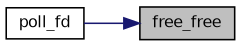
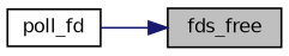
  digraph {
    rankdir=RL
    node [color=black fontname=Helvetica fontsize=10 shape=record style=filled]
-   n1 [fillcolor=grey75 fontcolor=black height=0.2 label=free_free width=0.4]
+   n1 [fillcolor=grey75 fontcolor=black height=0.2 label=fds_free width=0.4]
    n2 [fillcolor=white height=0.2 label=poll_fd width=0.4]
    n1 -> n2 [color=midnightblue dir=back fontname=Helvetica fontsize=10 labelfontname=Helvetica labelfontsize=10 style=solid]
  }
